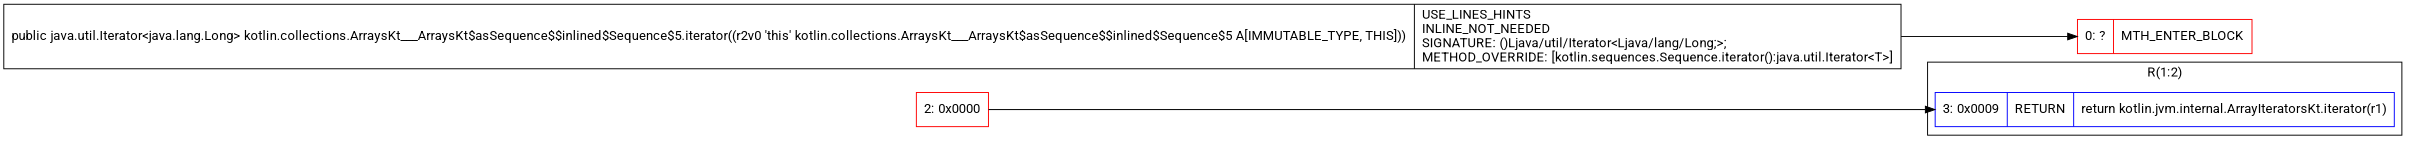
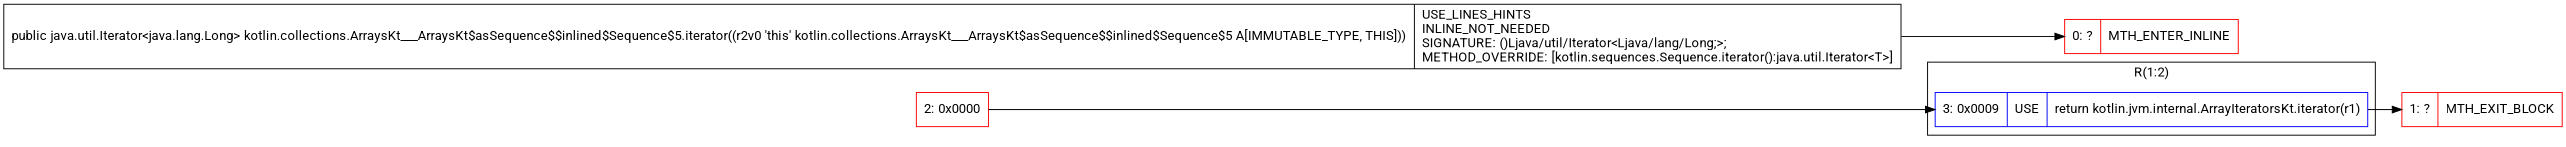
  digraph {
    fontname=Roboto
    rankdir=LR
    node [color=red fontname=Roboto shape=record]
    edge [fontname=Roboto]
-   n1 [color=blue label="{3\:\ 0x0009|RETURN\l|return kotlin.jvm.internal.ArrayIteratorsKt.iterator(r1)\l}"]
-   n3 [label="{0\:\ ?|MTH_ENTER_BLOCK\l}"]
+   n1 [color=blue label="{3\:\ 0x0009|USE\l|return kotlin.jvm.internal.ArrayIteratorsKt.iterator(r1)\l}"]
+   n2 [label="{1\:\ ?|MTH_EXIT_BLOCK\l}"]
+   n3 [label="{0\:\ ?|MTH_ENTER_INLINE\l}"]
    n4 [label="{2\:\ 0x0000}"]
    n5 [label="{public java.util.Iterator\<java.lang.Long\> kotlin.collections.ArraysKt___ArraysKt$asSequence$$inlined$Sequence$5.iterator((r2v0 'this' kotlin.collections.ArraysKt___ArraysKt$asSequence$$inlined$Sequence$5 A[IMMUTABLE_TYPE, THIS]))  | USE_LINES_HINTS\lINLINE_NOT_NEEDED\lSIGNATURE: ()Ljava\/util\/Iterator\<Ljava\/lang\/Long;\>;\lMETHOD_OVERRIDE: [kotlin.sequences.Sequence.iterator():java.util.Iterator\<T\>]\l}" color=""]
    subgraph cluster_1 {
      label="R(1:2)"
      n1
    }
+   n1 -> n2
    n4 -> n1
    n5 -> n3
  }
